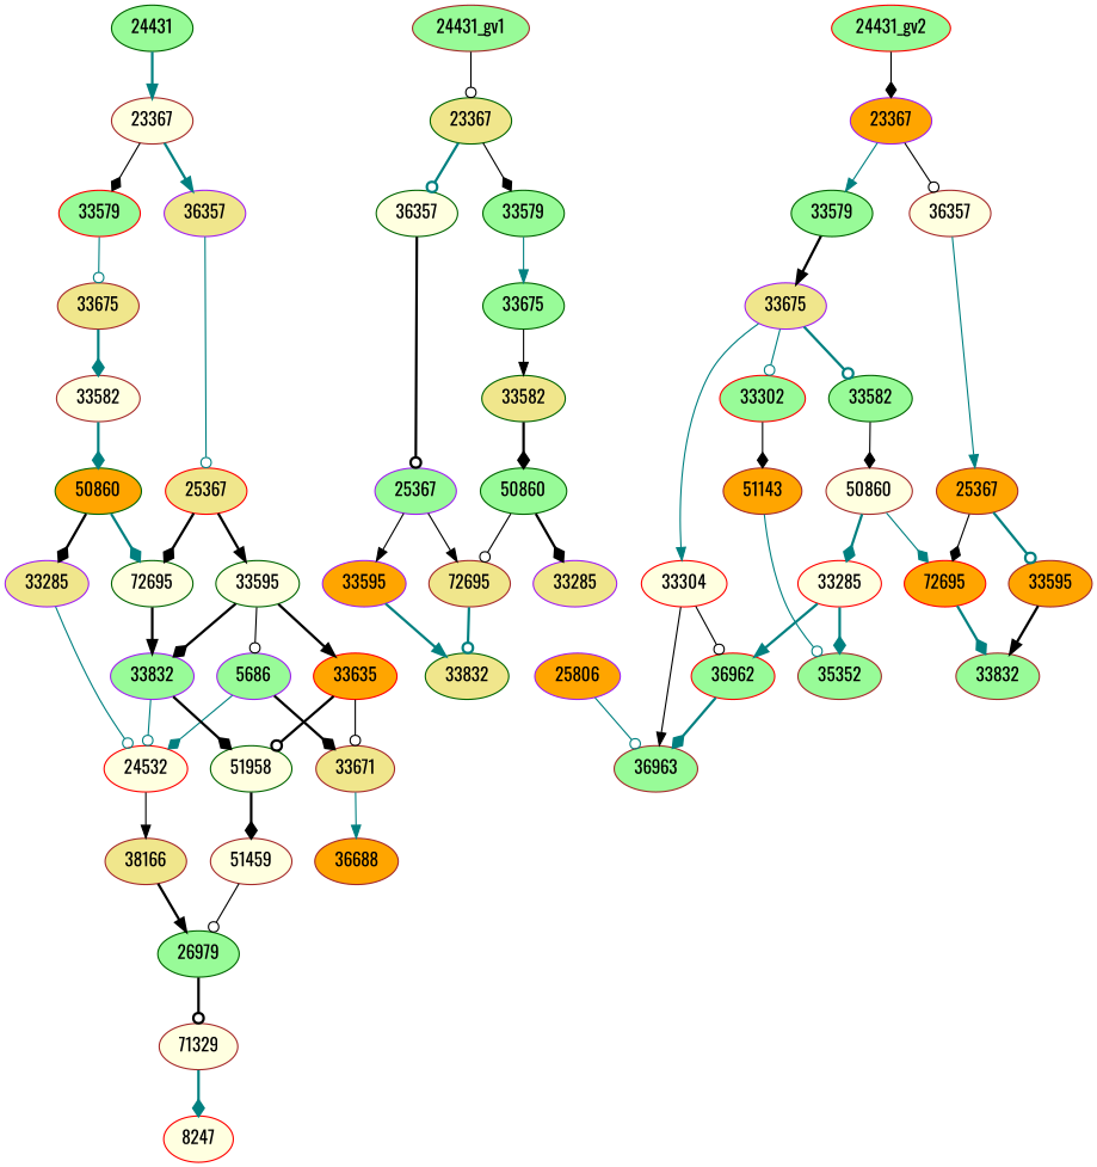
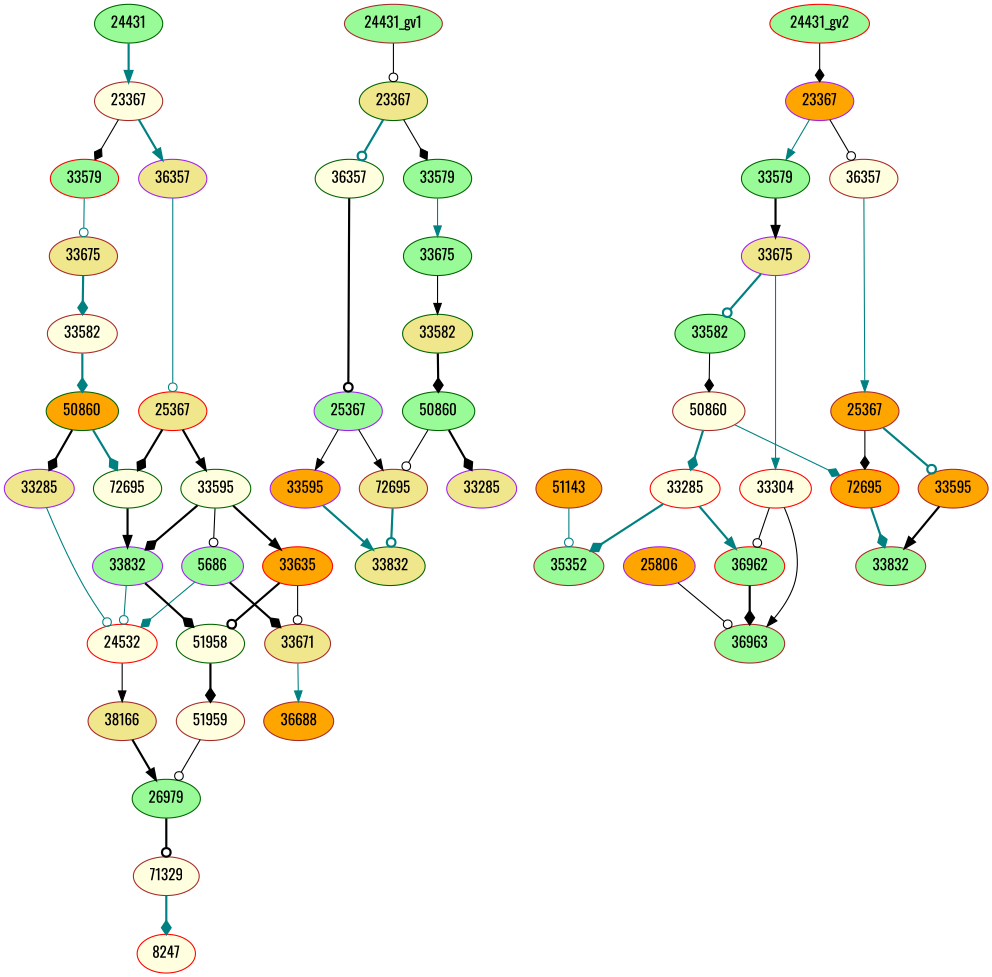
  strict digraph {
    fontname=Oswald
    node [color=brown fillcolor=palegreen fontname=Oswald style=filled]
    edge [arrowhead=diamond color=black fontname=Oswald style=bold]
    n1 [color=red fillcolor=lightyellow label=8247]
    n2 [fillcolor=lightyellow label=71329]
    n3 [color=darkgreen label=26979]
    n4 [fillcolor=orange label=36688]
    n5 [fillcolor=khaki label=38166]
-   n6 [fillcolor=lightyellow label=51459]
+   n6 [fillcolor=lightyellow label=51959]
    n7 [fillcolor=khaki label=33671]
    n8 [color=red fillcolor=lightyellow label=24532]
    n9 [color=darkgreen fillcolor=lightyellow label=51958]
    n10 [color=purple label=5686]
    n11 [color=red fillcolor=orange label=33635]
    n12 [color=purple fillcolor=khaki label=33285]
    n13 [color=purple label=33832]
    n14 [color=darkgreen fillcolor=lightyellow label=33595]
    n15 [color=darkgreen fillcolor=orange label=50860]
    n16 [color=darkgreen fillcolor=lightyellow label=72695]
    n17 [color=red fillcolor=khaki label=25367]
    n18 [fillcolor=lightyellow label=33582]
    n19 [color=purple fillcolor=khaki label=36357]
    n20 [fillcolor=khaki label=33675]
    n21 [fillcolor=lightyellow label=23367]
    n22 [color=red label=33579]
    n23 [color=darkgreen label=24431]
    n24 [color=purple fillcolor=khaki label=33285]
    n25 [color=darkgreen label=50860]
    n26 [fillcolor=khaki label=72695]
    n27 [color=darkgreen fillcolor=khaki label=33832]
    n28 [color=purple fillcolor=orange label=33595]
    n29 [color=purple label=25367]
    n30 [color=darkgreen fillcolor=khaki label=33582]
    n31 [color=darkgreen fillcolor=lightyellow label=36357]
    n32 [color=darkgreen label=33675]
    n33 [color=darkgreen fillcolor=khaki label=23367]
    n34 [color=darkgreen label=33579]
    "24431_gv1"
    n36 [label=35352]
    n37 [color=red fillcolor=lightyellow label=33285]
    n38 [color=red label=36962]
    n39 [label=36963]
    n40 [fillcolor=orange label=51143]
    n41 [color=purple fillcolor=orange label=25806]
    n42 [label=33832]
    n43 [color=red fillcolor=orange label=72695]
    n44 [fillcolor=orange label=33595]
    n45 [fillcolor=lightyellow label=50860]
-   n46 [color=red label=33302]
    n47 [color=red fillcolor=lightyellow label=33304]
    n48 [fillcolor=orange label=25367]
    n49 [color=darkgreen label=33582]
    n50 [color=purple fillcolor=khaki label=33675]
    n51 [fillcolor=lightyellow label=36357]
    n52 [color=darkgreen label=33579]
    n53 [color=purple fillcolor=orange label=23367]
    "24431_gv2" [color=red]
    subgraph sub_1 {
      n1
      n2
      n3
      n4
      n5
      n6
      n7
      n8
      n9
      n10
      n11
      n12
      n13
      n14
      n15
      n16
      n17
      n18
      n19
      n20
      n21
      n22
      n23
    }
    subgraph sub_2 {
      n24
      n25
      n26
      n27
      n28
      n29
      n30
      n31
      n32
      n33
      n34
      "24431_gv1"
    }
    subgraph sub_3 {
      n36
      n37
      n38
      n39
      n40
      n41
      n42
      n43
      n44
      n45
-     n46
      n47
      n48
      n49
      n50
      n51
      n52
      n53
      "24431_gv2"
    }
    n2 -> n1 [color=teal]
    n3 -> n2 [arrowhead=odot]
    n5 -> n3 [arrowhead=normal]
    n6 -> n3 [arrowhead=odot style=solid]
    n7 -> n4 [arrowhead=normal color=teal style=solid]
    n8 -> n5 [arrowhead=normal style=solid]
    n9 -> n6
    n10 -> n7
    n10 -> n8 [color=teal style=solid]
    n11 -> n7 [arrowhead=odot style=solid]
    n11 -> n9 [arrowhead=odot]
    n12 -> n8 [arrowhead=odot color=teal style=solid]
    n13 -> n8 [arrowhead=odot color=teal style=solid]
    n13 -> n9
    n14 -> n10 [arrowhead=odot style=solid]
    n14 -> n11 [arrowhead=normal]
    n14 -> n13
    n15 -> n12
    n15 -> n16 [color=teal]
    n16 -> n13 [arrowhead=normal]
    n17 -> n14 [arrowhead=normal]
    n17 -> n16
    n18 -> n15 [color=teal]
    n19 -> n17 [arrowhead=odot color=teal style=solid]
    n20 -> n18 [color=teal]
    n21 -> n19 [arrowhead=normal color=teal]
    n21 -> n22 [style=solid]
    n22 -> n20 [arrowhead=odot color=teal style=solid]
    n23 -> n21 [arrowhead=normal color=teal]
    n25 -> n24
    n25 -> n26 [arrowhead=odot style=solid]
    n26 -> n27 [arrowhead=odot color=teal]
    n28 -> n27 [arrowhead=normal color=teal]
    n29 -> n26 [arrowhead=normal style=solid]
    n29 -> n28 [arrowhead=normal style=solid]
    n30 -> n25
    n31 -> n29 [arrowhead=odot]
    n32 -> n30 [arrowhead=normal style=solid]
    n33 -> n31 [arrowhead=odot color=teal]
    n33 -> n34 [style=solid]
    n34 -> n32 [arrowhead=normal color=teal style=solid]
    "24431_gv1" -> n33 [arrowhead=odot style=solid]
    n37 -> n36 [color=teal]
    n37 -> n38 [arrowhead=normal color=teal]
-   n38 -> n39 [color=teal]
+   n38 -> n39
    n40 -> n36 [arrowhead=odot color=teal style=solid]
-   n41 -> n39 [arrowhead=odot color=teal style=solid]
+   n41 -> n39 [arrowhead=odot style=solid]
    n43 -> n42 [color=teal]
    n44 -> n42 [arrowhead=normal]
    n45 -> n37 [color=teal]
    n45 -> n43 [color=teal style=solid]
-   n46 -> n40 [style=solid]
    n47 -> n38 [arrowhead=odot style=solid]
    n47 -> n39 [arrowhead=normal style=solid]
    n48 -> n43 [style=solid]
    n48 -> n44 [arrowhead=odot color=teal]
    n49 -> n45 [style=solid]
-   n50 -> n46 [arrowhead=odot color=teal style=solid]
    n50 -> n47 [arrowhead=normal color=teal style=solid]
    n50 -> n49 [arrowhead=odot color=teal]
    n51 -> n48 [arrowhead=normal color=teal style=solid]
    n52 -> n50 [arrowhead=normal]
    n53 -> n51 [arrowhead=odot style=solid]
    n53 -> n52 [arrowhead=normal color=teal style=solid]
    "24431_gv2" -> n53 [style=solid]
  }
